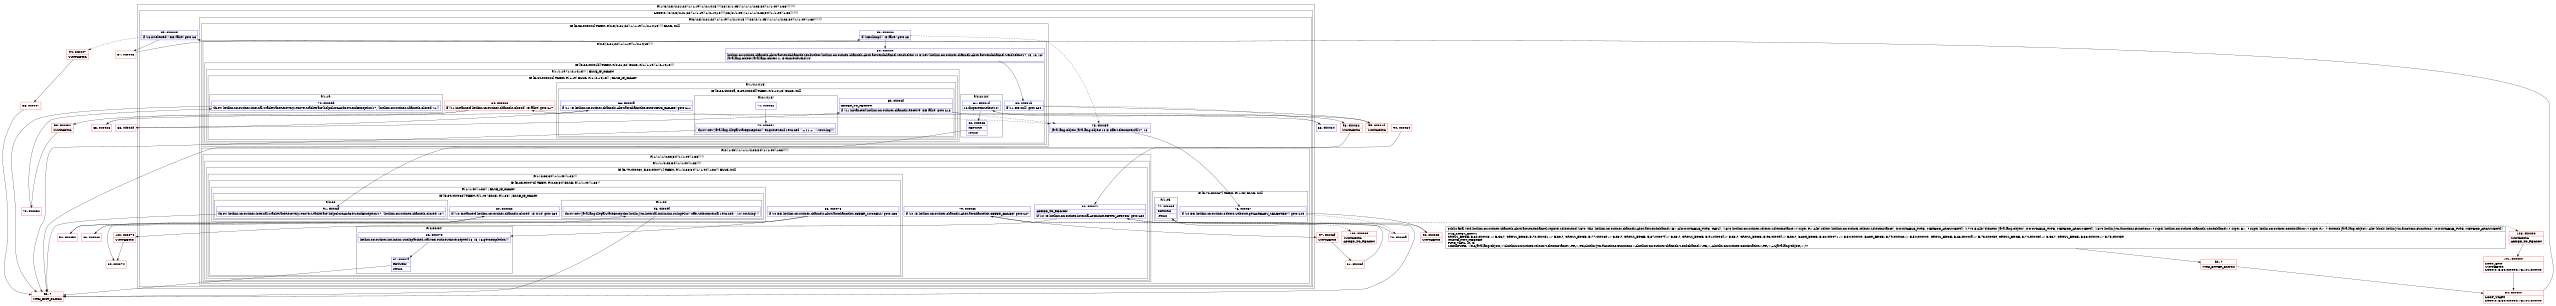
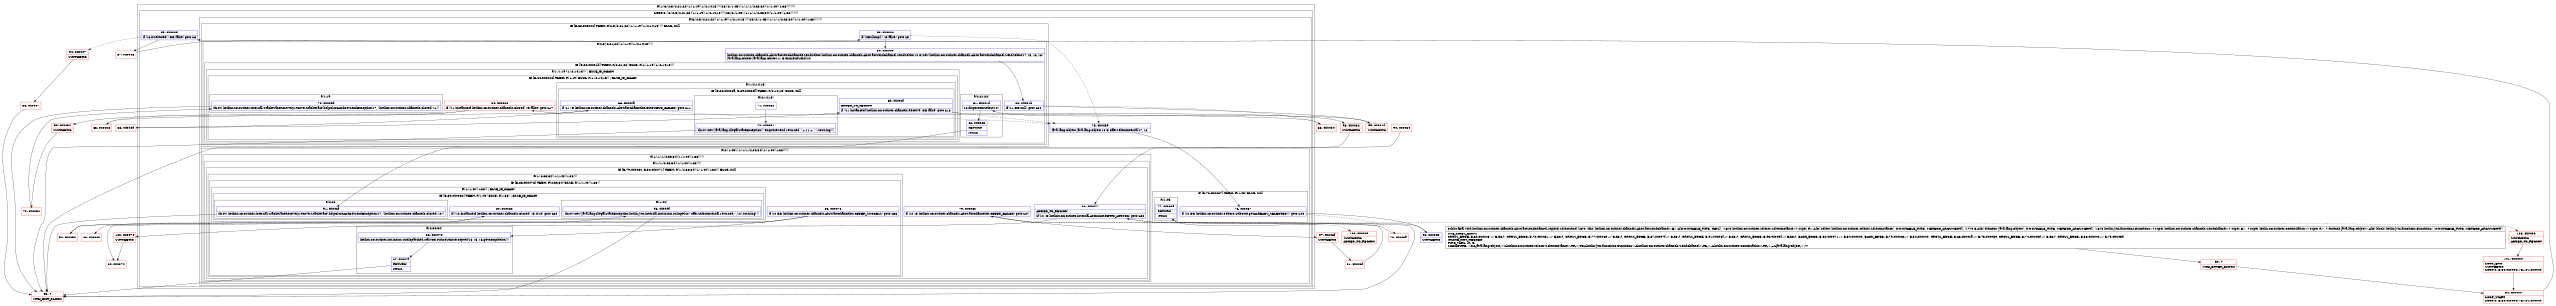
  digraph {
    node [color=red shape=record]
    n1 [color=blue label="{61\:\ 0x001d|r6.disposeOnSelect(r0)\l}"]
    n2 [color=blue label="{62\:\ 0x0023|RETURN\l|return\l}"]
    n3 [color=blue label="{74\:\ 0x005d|throw kotlinx.coroutines.internal.StackTraceRecovery.recoverStackTrace(helpCloseAndGetSendException(r7, (kotlinx.coroutines.channels.Closed) r1))\l}"]
    n4 [color=blue label="{71\:\ 0x0032}"]
    n5 [color=blue label="{72\:\ 0x0051|throw new java.lang.IllegalStateException((\"enqueueSend returned \" + r1 + ' ').toString())\l}"]
    n6 [color=blue label="{66\:\ 0x002a|if (r1 != kotlinx.coroutines.channels.AbstractChannelKt.ENQUEUE_FAILED) goto L11\l}"]
    n7 [color=blue label="{69\:\ 0x002f|ADDED_TO_REGION\l|if ((r1 instanceof kotlinx.coroutines.channels.Receive) == false) goto L13\l}"]
    n8 [label="{64\:\ 0x0026|if ((r1 instanceof kotlinx.coroutines.channels.Closed) != false) goto L17\l}"]
    n9 [color=blue label="{60\:\ 0x001b|if (r1 == null) goto L20\l}"]
    n10 [color=blue label="{59\:\ 0x000e|kotlinx.coroutines.channels.AbstractSendChannel$SendSelect kotlinx.coroutines.channels.AbstractSendChannel.SendSelect r0 = new kotlinx.coroutines.channels.AbstractSendChannel.SendSelect(r7, r5, r6, r8)\ljava.lang.Object java.lang.Object r1 = enqueueSend(r0)\l}"]
    n11 [color=blue label="{58\:\ 0x000c|if (isFullImpl() != false) goto L5\l}"]
    n12 [color=blue label="{77\:\ 0x0069|RETURN\l|return\l}"]
    n13 [color=blue label="{76\:\ 0x0067|if (r0 == kotlinx.coroutines.selects.SelectKt.getALREADY_SELECTED()) goto L44\l}"]
    n14 [color=blue label="{86\:\ 0x0078|kotlinx.coroutines.intrinsics.Undispatched.startCoroutineUnintercepted(r8, r5, r6.getCompletion())\l}"]
    n15 [color=blue label="{87\:\ 0x007f|RETURN\l|return\l}"]
    n16 [color=blue label="{93\:\ 0x009f|throw new java.lang.IllegalStateException(kotlin.jvm.internal.Intrinsics.stringPlus(\"offerSelectInternal returned \", r0).toString())\l}"]
    n17 [color=blue label="{91\:\ 0x008f|throw kotlinx.coroutines.internal.StackTraceRecovery.recoverStackTrace(helpCloseAndGetSendException(r7, (kotlinx.coroutines.channels.Closed) r0))\l}"]
    n18 [color=blue label="{89\:\ 0x0082|if ((r0 instanceof kotlinx.coroutines.channels.Closed) != true) goto L39\l}"]
    n19 [color=blue label="{85\:\ 0x0076|if (r0 == kotlinx.coroutines.channels.AbstractChannelKt.OFFER_SUCCESS) goto L33\l}"]
    n20 [color=blue label="{79\:\ 0x006c|if (r0 != kotlinx.coroutines.channels.AbstractChannelKt.OFFER_FAILED) goto L27\l}"]
    n21 [color=blue label="{82\:\ 0x0071|ADDED_TO_REGION\l|if (r0 != kotlinx.coroutines.internal.AtomicKt.RETRY_ATOMIC) goto L30\l}"]
    n22 [color=blue label="{75\:\ 0x005e|java.lang.Object java.lang.Object r0 = offerSelectInternal(r7, r6)\l}"]
    n23 [color=blue label="{55\:\ 0x0005|if (r6.isSelected() == false) goto L3\l}"]
    n24 [label="{53\:\ ?|MTH_EXIT_BLOCK\l}"]
    n25 [label="{68\:\ 0x002d}"]
    n26 [label="{98\:\ 0x0032|SYNTHETIC\l}"]
    n27 [label="{65\:\ 0x0028}"]
    n28 [label="{95\:\ 0x0052|SYNTHETIC\l}"]
-   n29 [color=blue label="{63\:\ 0x0024}"]
+   n29 [label="{63\:\ 0x0024}"]
    n30 [label="{99\:\ 0x001d|SYNTHETIC\l}"]
    n31 [label="{78\:\ 0x006a}"]
-   n32 [label="{96\:\ 0x0069|SYNTHETIC\l}"]
+   n32 [color=blue label="{96\:\ 0x0069|SYNTHETIC\l}"]
    n33 [label="{92\:\ 0x0090}"]
    n34 [label="{88\:\ 0x0080}"]
    n35 [label="{84\:\ 0x0074}"]
    n36 [label="{97\:\ 0x006f|SYNTHETIC\l}"]
    n37 [label="{102\:\ 0x0000|SYNTHETIC\lADDED_TO_REGION\l}"]
    n38 [label="{100\:\ 0x0074|SYNTHETIC\l}"]
    n39 [label="{103\:\ 0x0000|SYNTHETIC\lADDED_TO_REGION\l}"]
    n40 [label="{57\:\ 0x0008}"]
    n41 [label="{94\:\ 0x0007|SYNTHETIC\l}"]
    n42 [label="{56\:\ 0x0007}"]
    n43 [label="{73\:\ 0x0052}"]
    n44 [label="{81\:\ 0x006f}"]
    n45 [label="{101\:\ 0x0000|LOOP_END\lSYNTHETIC\lLOOP:0: B:54:0x0000\-\>B:101:0x0000\l}"]
    n46 [label="{90\:\ 0x0084}"]
    n47 [label="{52\:\ ?|MTH_ENTER_BLOCK\l}"]
    n48 [label="{54\:\ 0x0000|LOOP_START\lLOOP:0: B:54:0x0000\-\>B:101:0x0000\l}"]
    n49 [label="{public final void kotlinx.coroutines.channels.AbstractSendChannel.registerSelectSend((r5v0 'this' kotlinx.coroutines.channels.AbstractSendChannel\<E\> A[IMMUTABLE_TYPE, THIS]), (r6v0 kotlinx.coroutines.selects.SelectInstance\<? super R\> A[D('select' kotlinx.coroutines.selects.SelectInstance), IMMUTABLE_TYPE, METHOD_ARGUMENT]), (r7v0 E A[D('element' java.lang.Object), IMMUTABLE_TYPE, METHOD_ARGUMENT]), (r8v0 kotlin.jvm.functions.Function2\<? super kotlinx.coroutines.channels.SendChannel\<? super E\>, ? super kotlin.coroutines.Continuation\<? super R\>, ? extends java.lang.Object\> A[D('block' kotlin.jvm.functions.Function2), IMMUTABLE_TYPE, METHOD_ARGUMENT]))  | USE_LINES_HINTS\lCROSS_EDGE: B:62:0x0023 \-\> B:53:?, CROSS_EDGE: B:72:0x0051 \-\> B:53:?, CROSS_EDGE: B:77:0x0069 \-\> B:53:?, CROSS_EDGE: B:87:0x007f \-\> B:53:?, CROSS_EDGE: B:91:0x008f \-\> B:53:?, CROSS_EDGE: B:93:0x009f \-\> B:53:?, BACK_EDGE: B:82:0x0071 \-\> B:54:0x0000, BACK_EDGE: B:79:0x006c \-\> B:54:0x0000, CROSS_EDGE: B:66:0x002a \-\> B:75:0x005e, CROSS_EDGE: B:74:0x005d \-\> B:53:?, CROSS_EDGE: B:58:0x000c \-\> B:75:0x005e\lINLINE_NOT_NEEDED\lTYPE_VARS: [R, E]\lSIGNATURE: \<R:Ljava\/lang\/Object;\>(Lkotlinx\/coroutines\/selects\/SelectInstance\<\-TR;\>;TE;Lkotlin\/jvm\/functions\/Function2\<\-Lkotlinx\/coroutines\/channels\/SendChannel\<\-TE;\>;\-Lkotlin\/coroutines\/Continuation\<\-TR;\>;+Ljava\/lang\/Object;\>;)V\l}" color=""]
    subgraph cluster_1 {
      label="R(1:(3:(2:5|(2:21|22)(1:(1:19)(1:(2:14|15))))|23|(2:(1:45)|(1:(1:(1:(2:33|34)(1:(1:40)(1:38))))))))"
      subgraph cluster_2 {
        label="LOOP:0: (3:(2:5|(2:21|22)(1:(1:19)(1:(2:14|15))))|23|(2:(1:45)|(1:(1:(1:(2:33|34)(1:(1:40)(1:38)))))))"
        n23
        subgraph cluster_3 {
          label="R(3:(2:5|(2:21|22)(1:(1:19)(1:(2:14|15))))|23|(2:(1:45)|(1:(1:(1:(2:33|34)(1:(1:40)(1:38)))))))"
          n22
          subgraph cluster_4 {
            label="IF [B:58:0x000c] THEN: R(2:5|(2:21|22)(1:(1:19)(1:(2:14|15)))) ELSE: null"
            n11
            subgraph cluster_5 {
              label="R(2:5|(2:21|22)(1:(1:19)(1:(2:14|15))))"
              n10
              subgraph cluster_6 {
                label="IF [B:60:0x001b] THEN: R(2:21|22) ELSE: R(1:(1:19)(1:(2:14|15)))"
                n9
                subgraph cluster_7 {
                  label="R(2:21|22)"
                  n1
                  n2
                }
                subgraph cluster_8 {
                  label="R(1:(1:19)(1:(2:14|15))) | ELSE_IF_CHAIN\l"
                  subgraph cluster_9 {
                    label="IF [B:64:0x0026] THEN: R(1:19) ELSE: R(1:(2:14|15)) | ELSE_IF_CHAIN\l"
                    n8
                    subgraph cluster_10 {
                      label="R(1:19)"
                      n3
                    }
                    subgraph cluster_11 {
                      label="R(1:(2:14|15))"
                      subgraph cluster_12 {
                        label="IF [B:66:0x002a, B:69:0x002f] THEN: R(2:14|15) ELSE: null"
                        n6
                        n7
                        subgraph cluster_13 {
                          label="R(2:14|15)"
                          n4
                          n5
                        }
                      }
                    }
                  }
                }
              }
            }
          }
          subgraph cluster_14 {
            label="R(2:(1:45)|(1:(1:(1:(2:33|34)(1:(1:40)(1:38))))))"
            subgraph cluster_15 {
              label="IF [B:76:0x0067] THEN: R(1:45) ELSE: null"
              n13
              subgraph cluster_16 {
                label="R(1:45)"
                n12
              }
            }
            subgraph cluster_17 {
              label="R(1:(1:(1:(2:33|34)(1:(1:40)(1:38)))))"
              subgraph cluster_18 {
                label="R(1:(1:(2:33|34)(1:(1:40)(1:38))))"
                subgraph cluster_19 {
                  label="IF [B:79:0x006c, B:82:0x0071] THEN: R(1:(2:33|34)(1:(1:40)(1:38))) ELSE: null"
                  n20
                  n21
                  subgraph cluster_20 {
                    label="R(1:(2:33|34)(1:(1:40)(1:38)))"
                    subgraph cluster_21 {
                      label="IF [B:85:0x0076] THEN: R(2:33|34) ELSE: R(1:(1:40)(1:38))"
                      n19
                      subgraph cluster_22 {
                        label="R(2:33|34)"
                        n14
                        n15
                      }
                      subgraph cluster_23 {
                        label="R(1:(1:40)(1:38)) | ELSE_IF_CHAIN\l"
                        subgraph cluster_24 {
                          label="IF [B:89:0x0082] THEN: R(1:40) ELSE: R(1:38) | ELSE_IF_CHAIN\l"
                          n18
                          subgraph cluster_25 {
                            label="R(1:40)"
                            n16
                          }
                          subgraph cluster_26 {
                            label="R(8:38)"
                            n17
                          }
                        }
                      }
                    }
                  }
                }
              }
            }
          }
        }
      }
    }
    n1 -> n2
    n2 -> n24
    n3 -> n24
    n4 -> n5
    n5 -> n24
    n6 -> n22 [style=dashed]
    n6 -> n25
    n7 -> n22 [style=dashed]
    n7 -> n26
    n8 -> n27 [style=dashed]
    n8 -> n28
    n9 -> n29 [style=dashed]
    n9 -> n30
    n10 -> n9
    n11 -> n10
    n11 -> n22 [style=dashed]
    n12 -> n24
    n13 -> n31 [style=dashed]
    n13 -> n32
    n14 -> n15
    n15 -> n24
    n16 -> n24
    n17 -> n24
    n18 -> n33
    n19 -> n14
    n19 -> n34 [style=dashed]
    n19 -> n35
    n20 -> n36
    n20 -> n37 [style=dashed]
    n21 -> n38
    n21 -> n39 [style=dashed]
    n22 -> n13
    n23 -> n40
    n23 -> n41 [style=dashed]
    n25 -> n7
    n26 -> n21
    n27 -> n6
    n28 -> n43
    n29 -> n8
    n30 -> n1
    n31 -> n20
    n32 -> n12
    n33 -> n16
-   n34 -> n18
+   n34 -> n18 [style=dashed]
    n36 -> n44
    n38 -> n35
    n39 -> n45
    n40 -> n11
    n41 -> n42
    n42 -> n24
    n43 -> n3
    n44 -> n21
    n45 -> n48
    n46 -> n17
    n47 -> n48
    n48 -> n23
    n49 -> n47
  }
